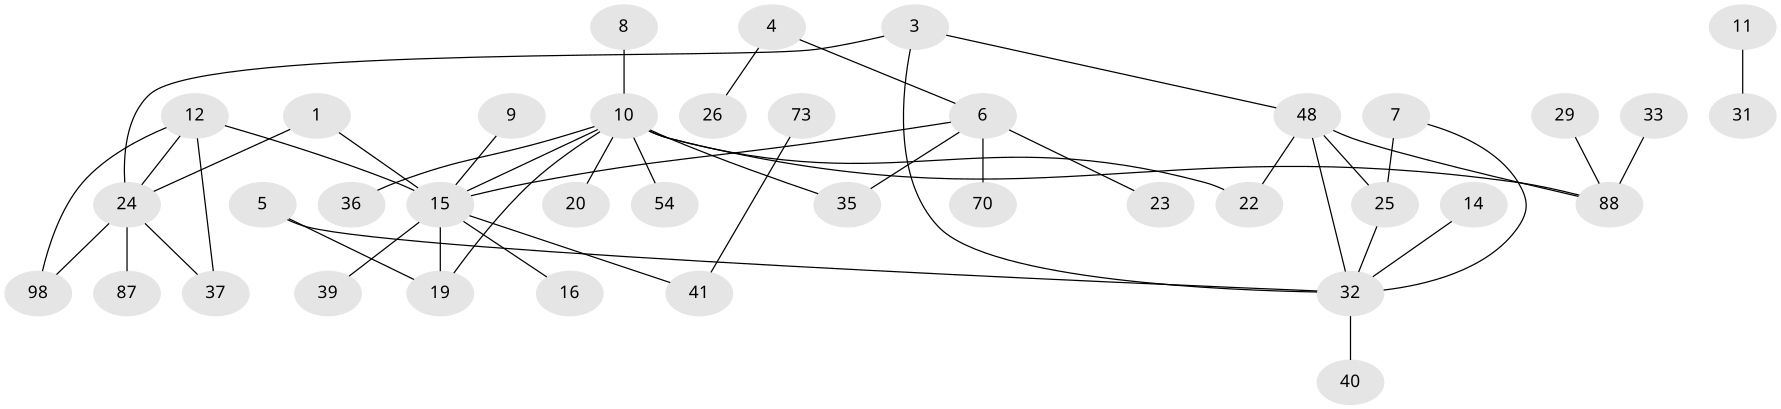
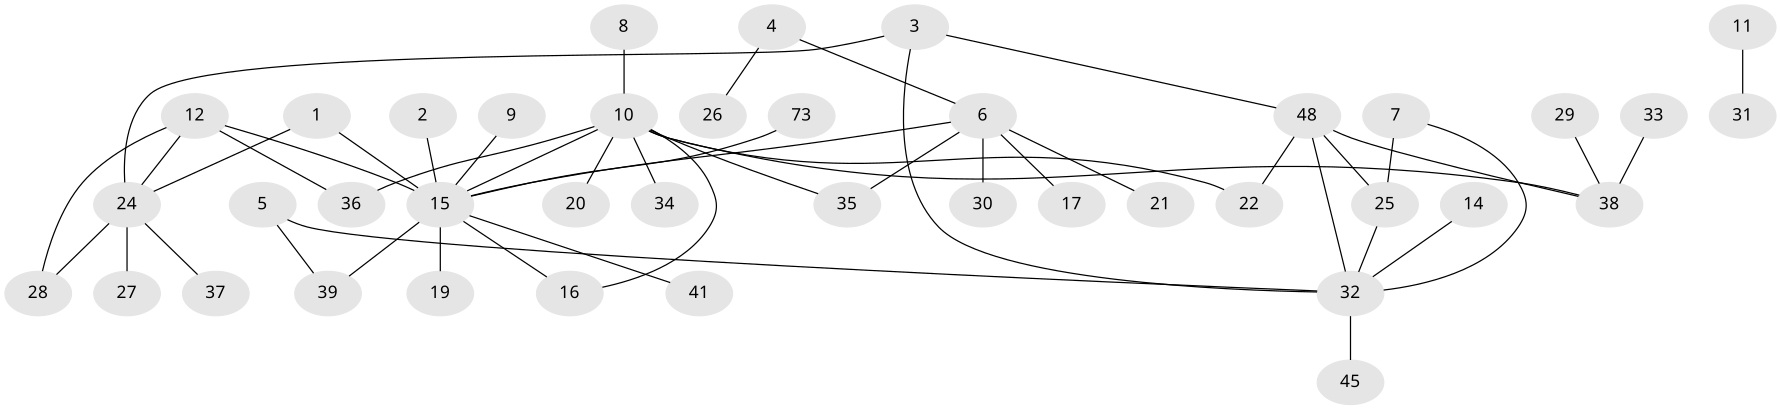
  graph {
    fontname="Noto Sans"
    node [color=gray90 fontname="Noto Sans" style=filled]
    edge [fontname="Noto Sans" weight=1.0]
    1
    15
    24
    19
    16
    n6 [label=41]
    39
-   28 [label=98]
-   27 [label=87]
+   28
+   27
    37
+   2
    3
    n13 [label=48]
    32
    22
-   38 [label=88]
+   38
    25
-   40
+   40 [label=45]
    4
    6
    26
-   23
-   30 [label=70]
+   17
+   23 [label=21]
+   30
    35
    5
    7
    8
    10
    20
-   34 [label=54]
+   34
    36
    9
    11
    31
    12
    n37 [label=73]
    14
    29
    33
    1 -- 15
    1 -- 24
    15 -- 19
    15 -- 16
    15 -- n6
    15 -- 39
    24 -- 28
    24 -- 27
    24 -- 37
+   2 -- 15
    3 -- 24
    3 -- n13
    3 -- 32
    n13 -- 32
    n13 -- 22
    n13 -- 38
    n13 -- 25
    32 -- 40
    25 -- 32
    4 -- 6
    4 -- 26
    6 -- 15
+   6 -- 17
    6 -- 23
    6 -- 30
    6 -- 35
-   5 -- 19
+   5 -- 39
    5 -- 32
    7 -- 32
    7 -- 25 [weight=2.0]
    8 -- 10
    10 -- 15
-   10 -- 19
+   10 -- 16
    10 -- 22
    10 -- 38
    10 -- 35
    10 -- 20
    10 -- 34
    10 -- 36
    9 -- 15
    11 -- 31
    12 -- 15
    12 -- 24
    12 -- 28
-   12 -- 37
-   n37 -- n6
+   12 -- 36
+   n37 -- 15
    14 -- 32
    29 -- 38
    33 -- 38
  }
